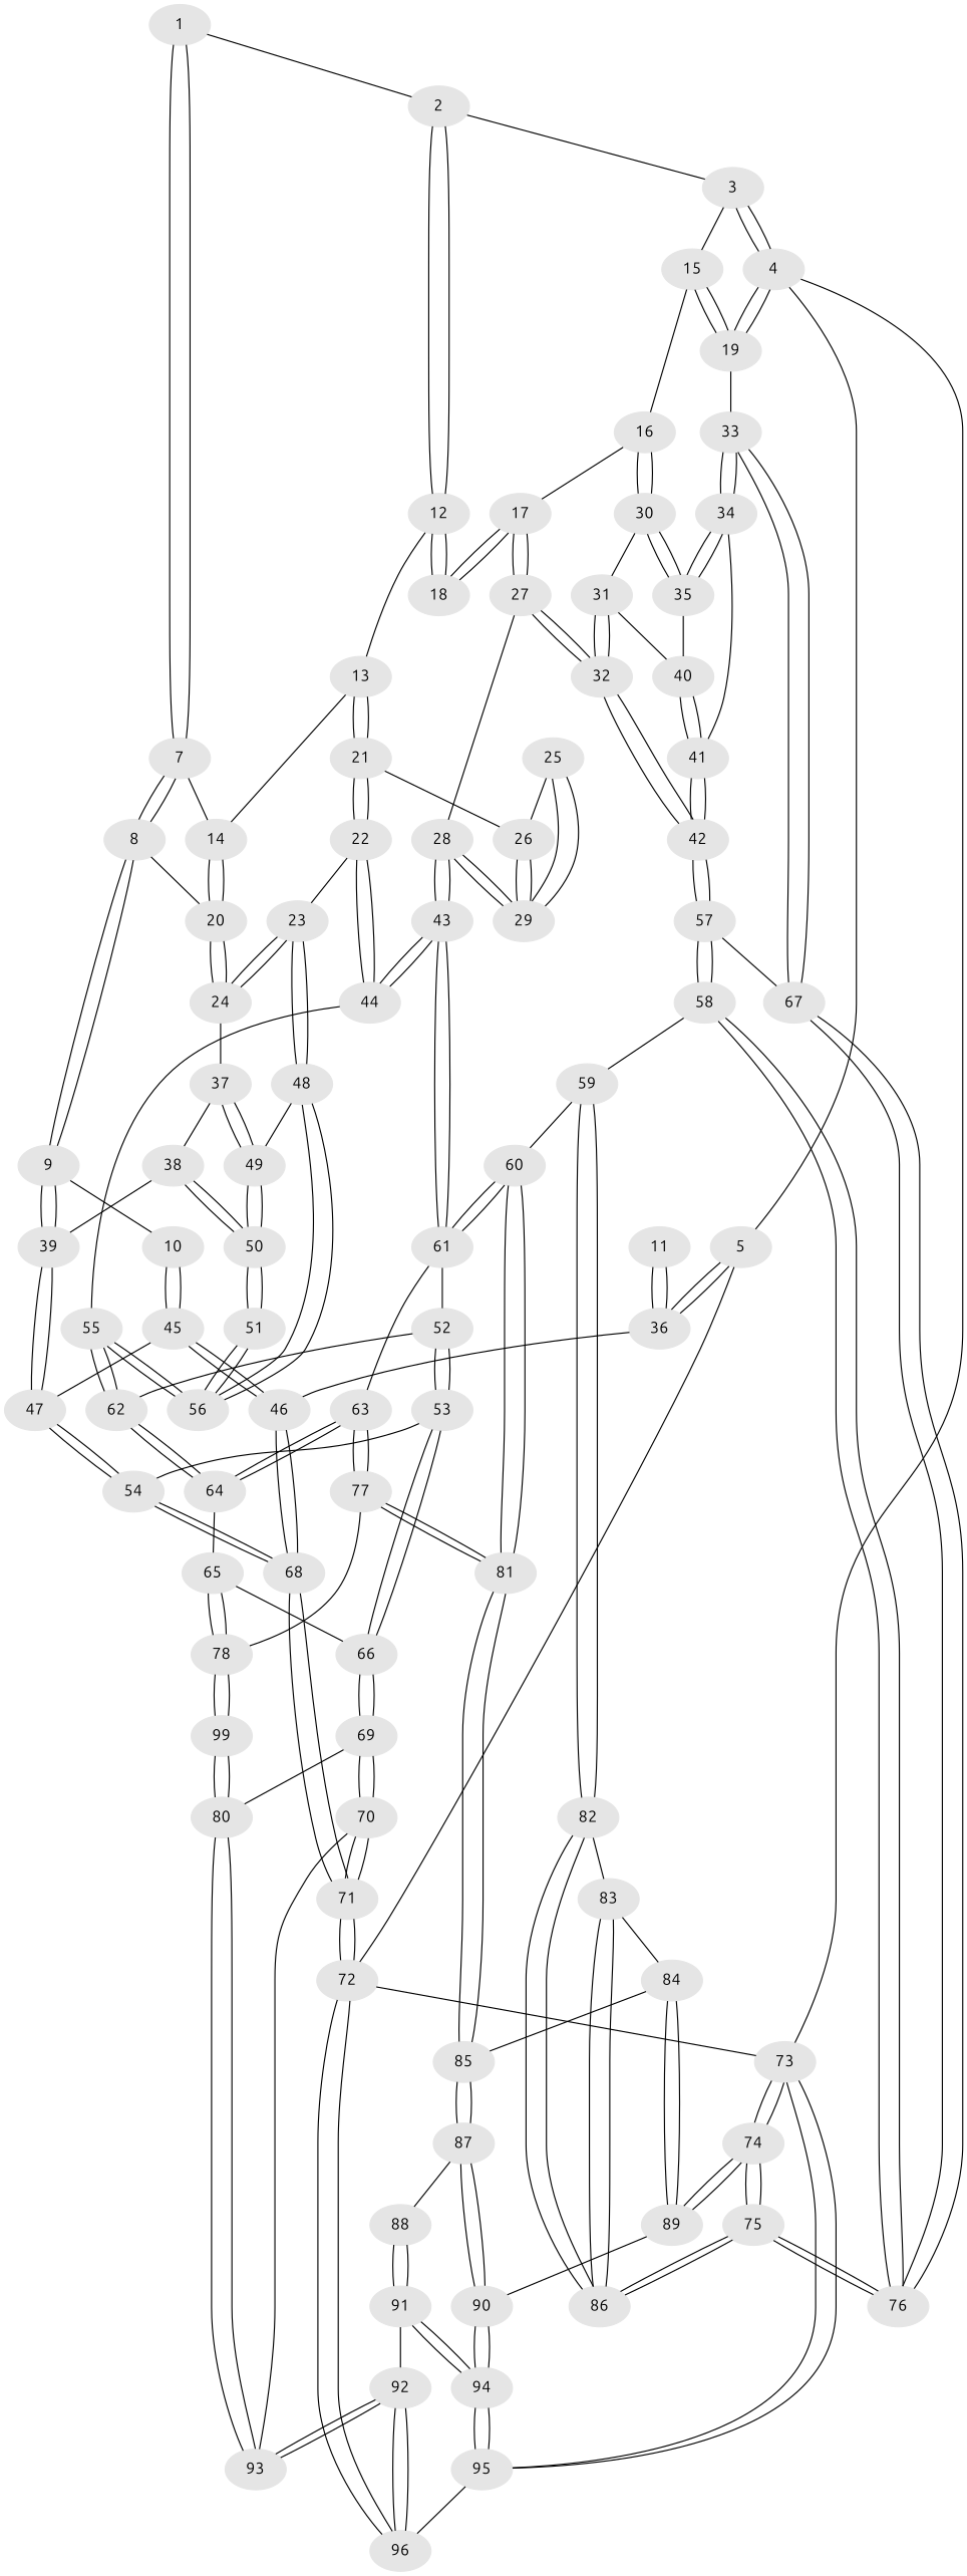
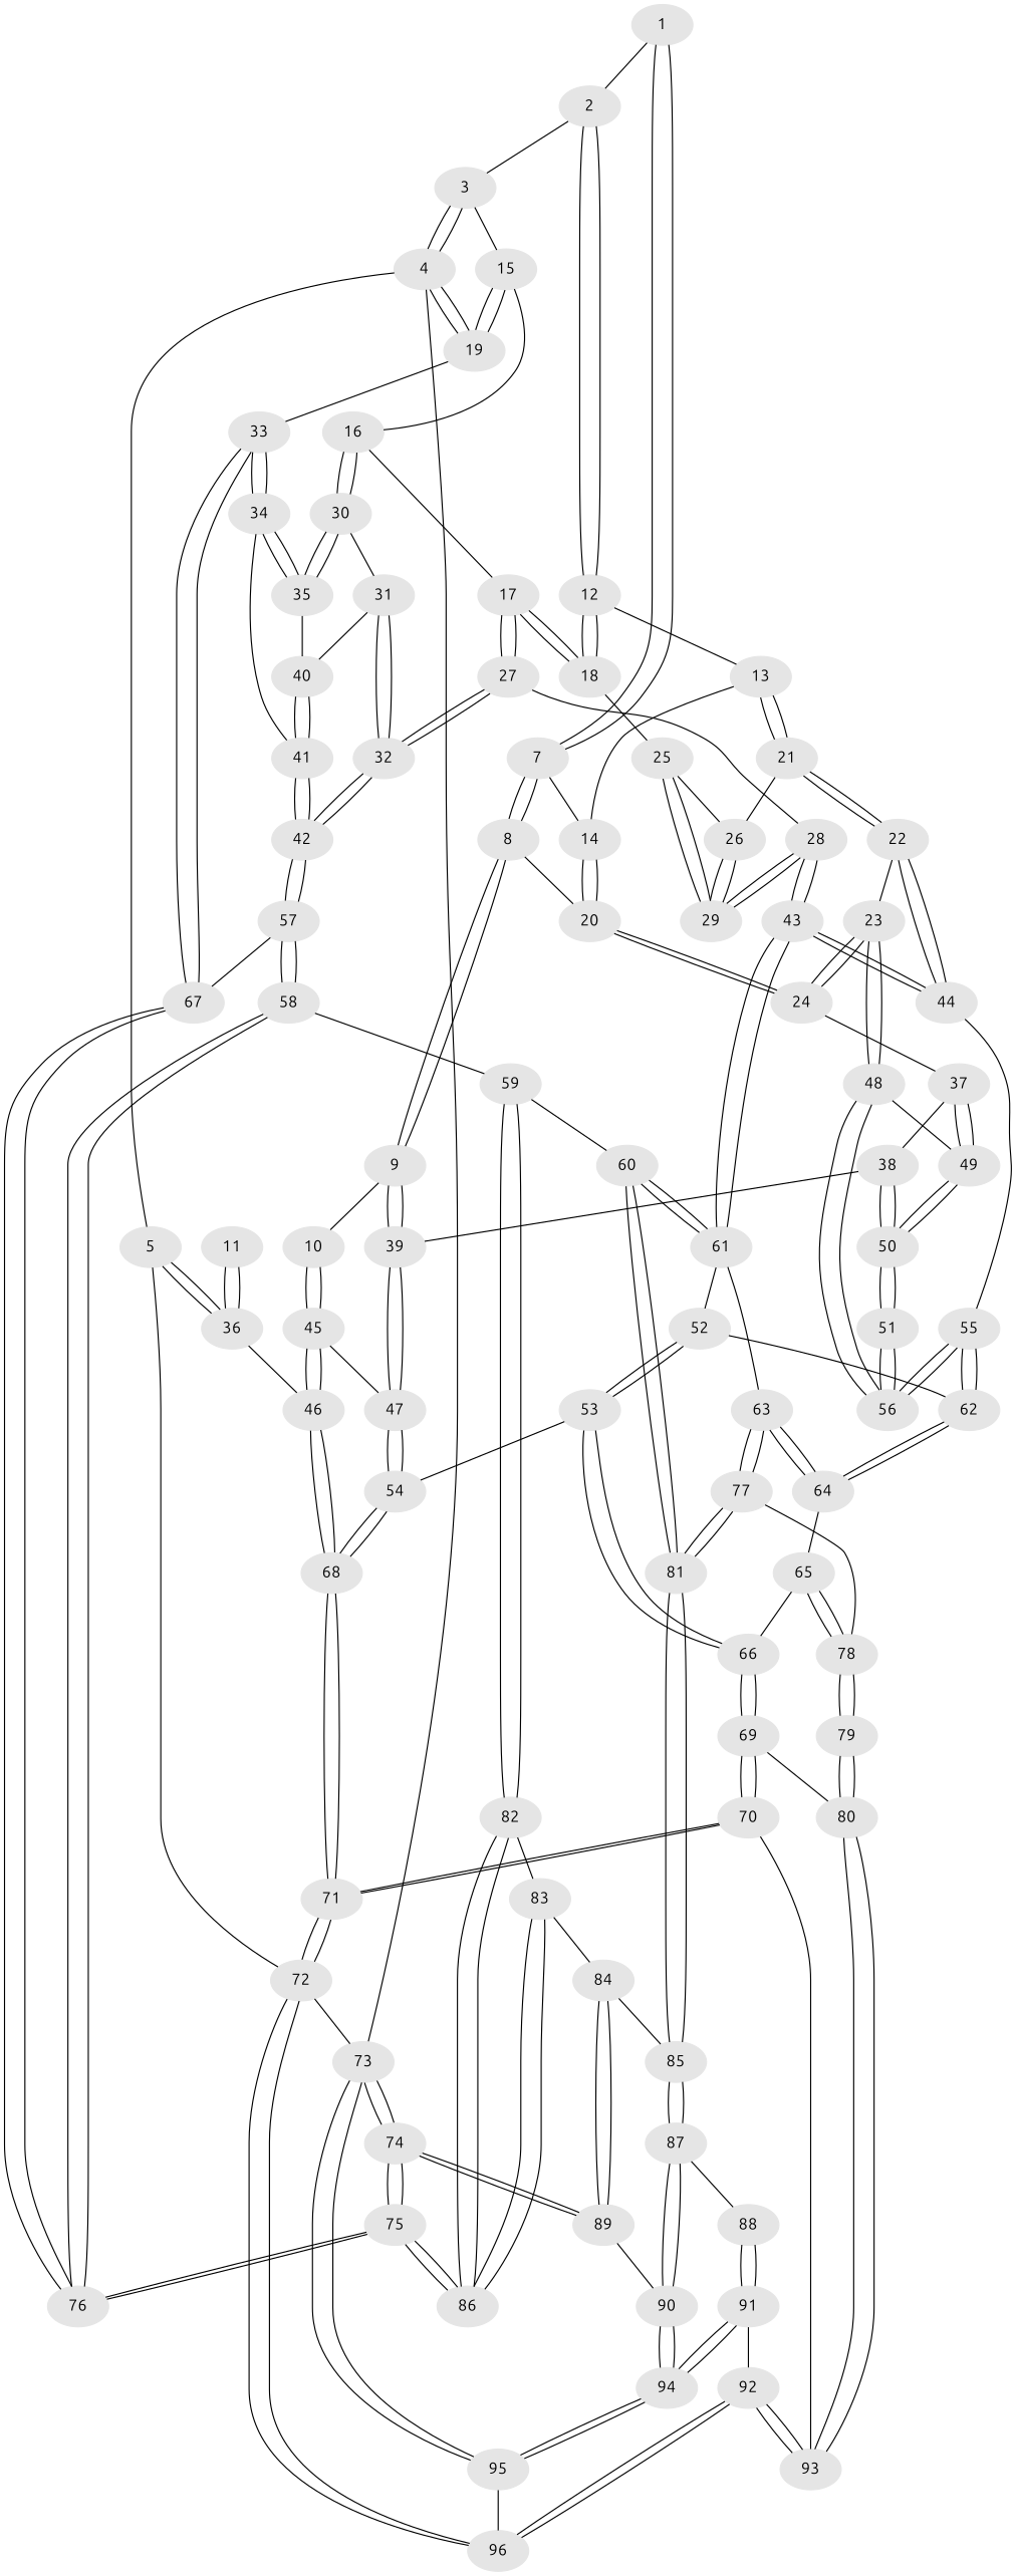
  graph {
    fontname=Ubuntu
    node [color=gray90 fontname=Ubuntu style=filled]
    edge [fontname=Ubuntu]
    1
    2
    7
    3
    12
    8
    14
    4
    15
    13
    18
    5
    19
    73
    16
    36
    72
    33
    74
    95
    46
    96
    11
    9
    20
    10
    39
    24
    45
    47
    21
    25
    22
    26
    17
    30
    27
    31
    35
    28
    32
    29
    34
    67
    37
    23
    44
    48
    55
    49
    56
    38
    43
    42
    61
    40
    41
    57
    76
    68
    50
    51
    54
    58
    52
    63
    62
    71
    53
    66
    64
    69
    59
    60
    82
    81
    86
    83
    85
    77
    65
    78
-   79 [label=99]
+   79
    70
    80
    93
    75
    89
    90
    88
    91
    87
    84
    94
    92
    1 -- 2
    1 -- 7
    1 -- 7
    2 -- 3
    2 -- 12
    2 -- 12
    7 -- 8
    7 -- 8
    7 -- 14
    3 -- 4
    3 -- 4
    3 -- 15
    12 -- 13
    12 -- 18
    12 -- 18
    8 -- 9
    8 -- 9
    8 -- 20
    14 -- 20
    14 -- 20
    4 -- 5
    4 -- 19
    4 -- 19
    4 -- 73
    15 -- 19
    15 -- 19
    15 -- 16
    13 -- 14
    13 -- 21
    13 -- 21
+   18 -- 25
    5 -- 36
    5 -- 36
    5 -- 72
    19 -- 33
    73 -- 74
    73 -- 74
    73 -- 95
    73 -- 95
    16 -- 17
    16 -- 30
    16 -- 30
    36 -- 46
    72 -- 73
    72 -- 96
    72 -- 96
    33 -- 34
    33 -- 34
    33 -- 67
    33 -- 67
    74 -- 75
    74 -- 75
    74 -- 89
    74 -- 89
    95 -- 96
    46 -- 68
    46 -- 68
    11 -- 36
    11 -- 36
    9 -- 10
    9 -- 39
    9 -- 39
    20 -- 24
    20 -- 24
    10 -- 45
    10 -- 45
    39 -- 47
    39 -- 47
    24 -- 37
    45 -- 46
    45 -- 46
    45 -- 47
    47 -- 54
    47 -- 54
    21 -- 22
    21 -- 22
    21 -- 26
    25 -- 26
    25 -- 29
    25 -- 29
    22 -- 23
    22 -- 44
    22 -- 44
    26 -- 29
    26 -- 29
    17 -- 18
    17 -- 18
    17 -- 27
    17 -- 27
    30 -- 31
    30 -- 35
    30 -- 35
    27 -- 28
    27 -- 32
    27 -- 32
    31 -- 32
    31 -- 32
    31 -- 40
    35 -- 40
    28 -- 29
    28 -- 29
    28 -- 43
    28 -- 43
    32 -- 42
    32 -- 42
    34 -- 35
    34 -- 35
    34 -- 41
    67 -- 76
    67 -- 76
    37 -- 49
    37 -- 49
    37 -- 38
    23 -- 24
    23 -- 24
    23 -- 48
    23 -- 48
    44 -- 55
    48 -- 49
    48 -- 56
    48 -- 56
    55 -- 56
    55 -- 56
    55 -- 62
    55 -- 62
    49 -- 50
    49 -- 50
    38 -- 39
    38 -- 50
    38 -- 50
    43 -- 44
    43 -- 44
    43 -- 61
    43 -- 61
    42 -- 57
    42 -- 57
    61 -- 52
    61 -- 63
    40 -- 41
    40 -- 41
    41 -- 42
    41 -- 42
    57 -- 67
    57 -- 58
    57 -- 58
    68 -- 71
    68 -- 71
    50 -- 51
    50 -- 51
    51 -- 56
    51 -- 56
    54 -- 68
    54 -- 68
    58 -- 76
    58 -- 76
    58 -- 59
    52 -- 62
    52 -- 53
    52 -- 53
    63 -- 64
    63 -- 64
    63 -- 77
    63 -- 77
    62 -- 64
    62 -- 64
    71 -- 72
    71 -- 72
    53 -- 54
    53 -- 66
    53 -- 66
    66 -- 69
    66 -- 69
    64 -- 65
    69 -- 70
    69 -- 70
    69 -- 80
    59 -- 60
    59 -- 82
    59 -- 82
    60 -- 61
    60 -- 61
    60 -- 81
    60 -- 81
    82 -- 86
    82 -- 86
    82 -- 83
    81 -- 85
    81 -- 85
    83 -- 86
    83 -- 86
    83 -- 84
    85 -- 87
    85 -- 87
    77 -- 81
    77 -- 81
    77 -- 78
    65 -- 66
    65 -- 78
    65 -- 78
    78 -- 79
    78 -- 79
    79 -- 80
    79 -- 80
    70 -- 71
    70 -- 71
    70 -- 93
    80 -- 93
    80 -- 93
    75 -- 76
    75 -- 76
    75 -- 86
    75 -- 86
    89 -- 90
    90 -- 94
    90 -- 94
    88 -- 91
    88 -- 91
    91 -- 94
    91 -- 94
    91 -- 92
    87 -- 90
    87 -- 90
    87 -- 88
    84 -- 85
    84 -- 89
    84 -- 89
    94 -- 95
    94 -- 95
    92 -- 96
    92 -- 96
    92 -- 93
    92 -- 93
  }
